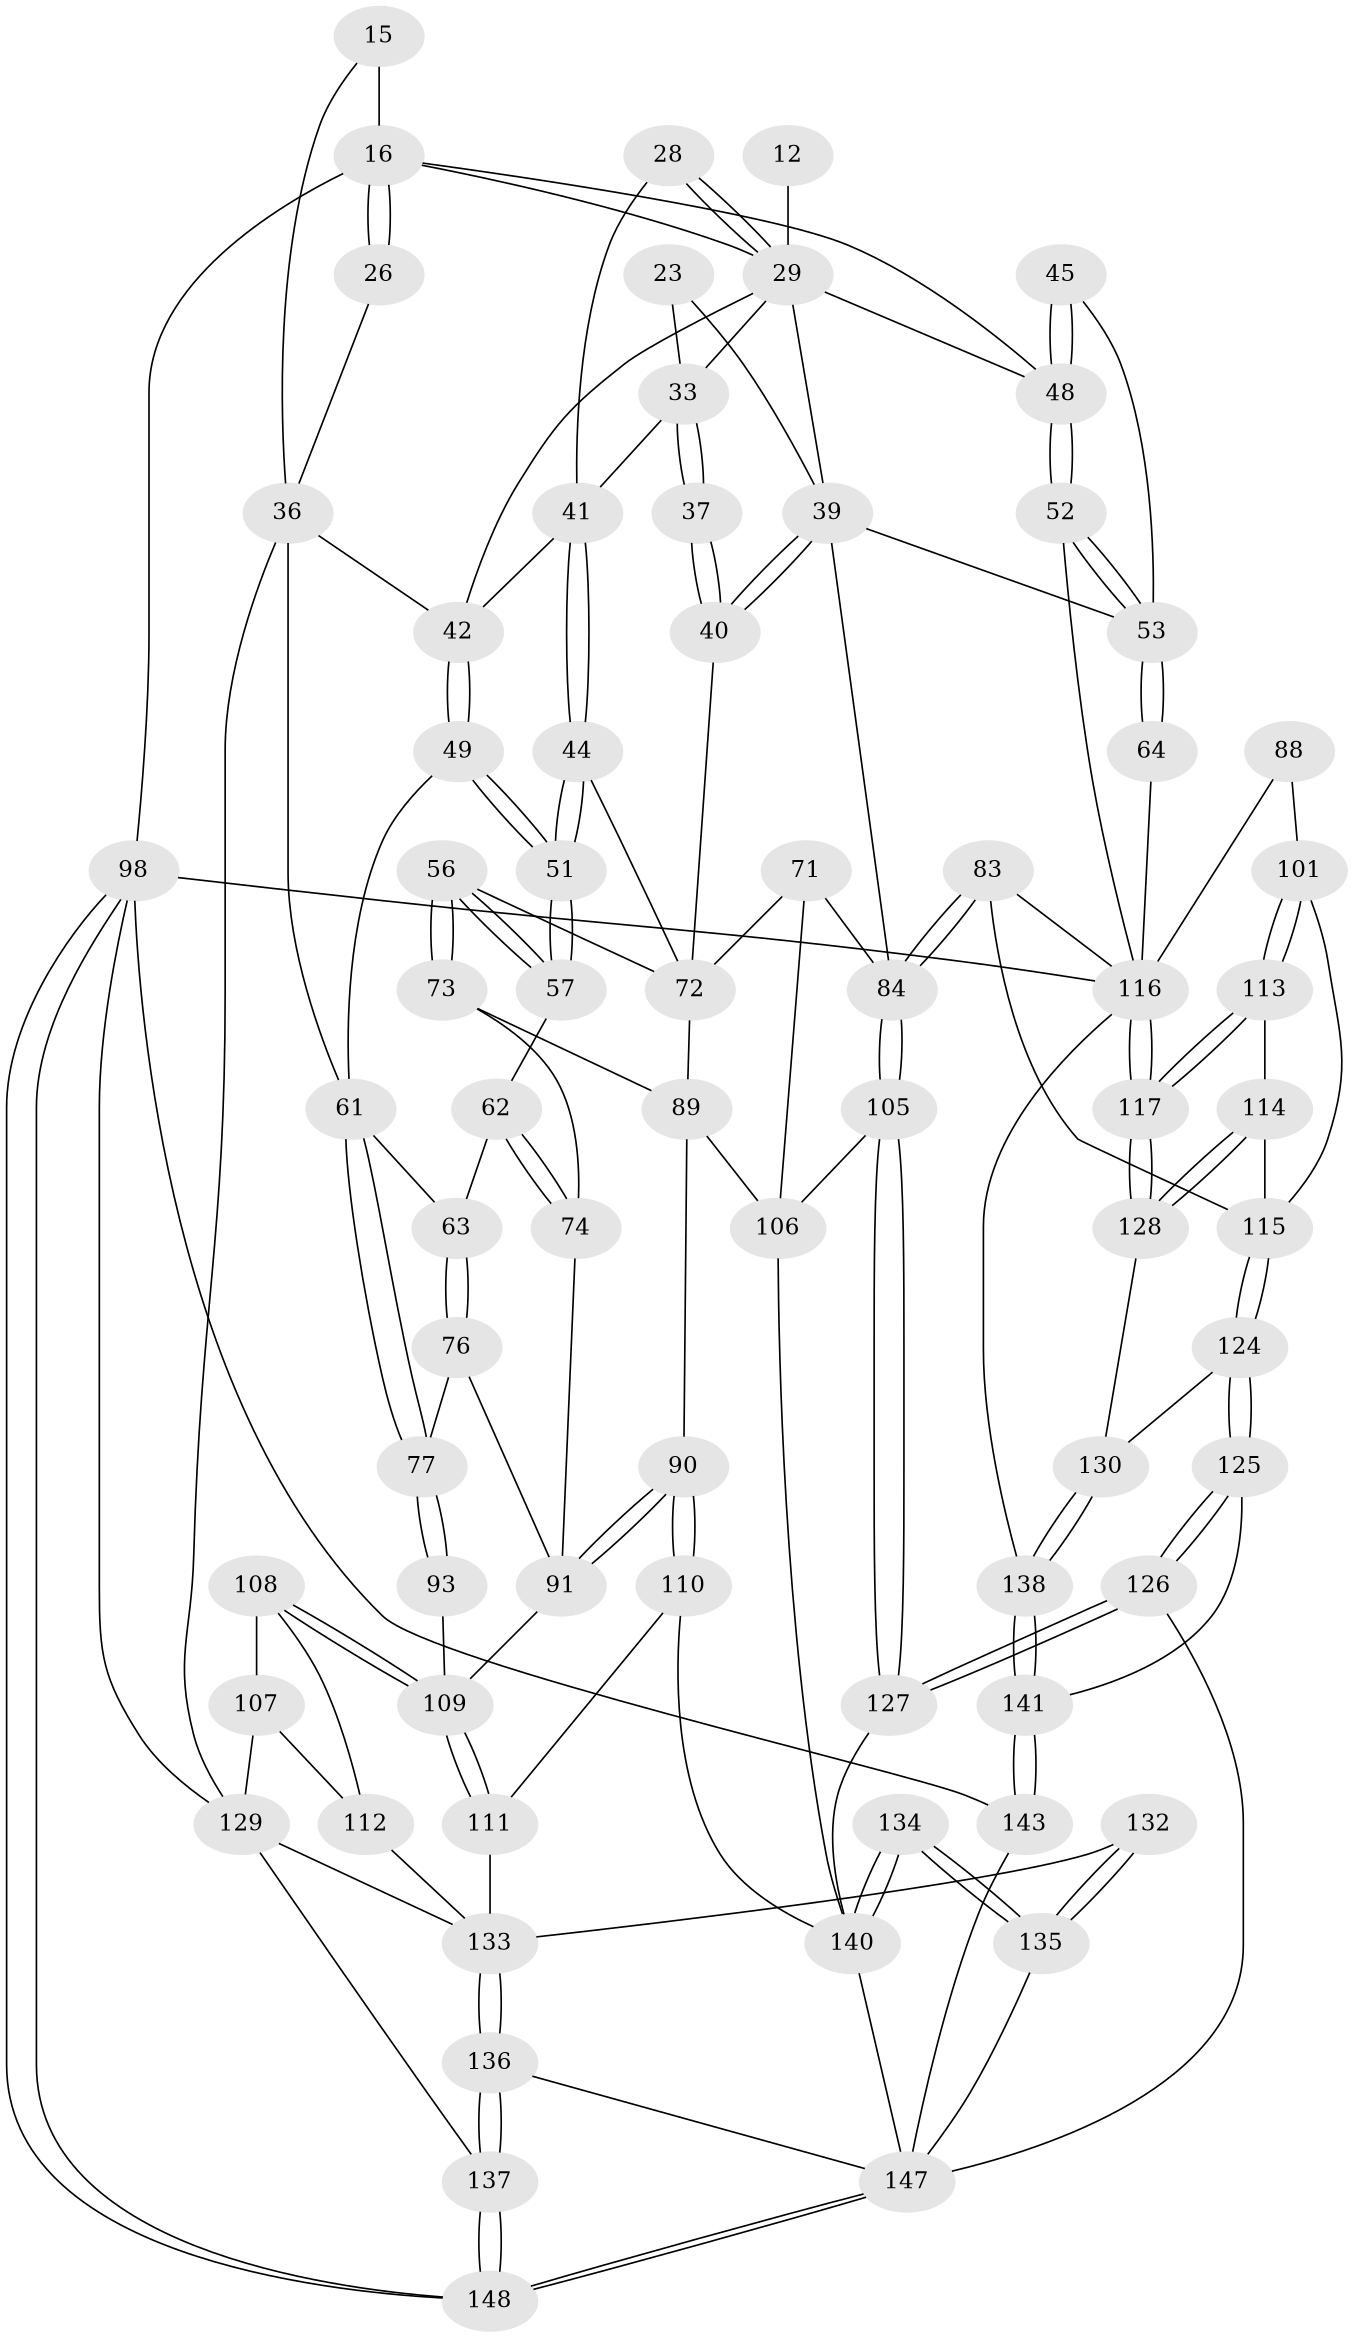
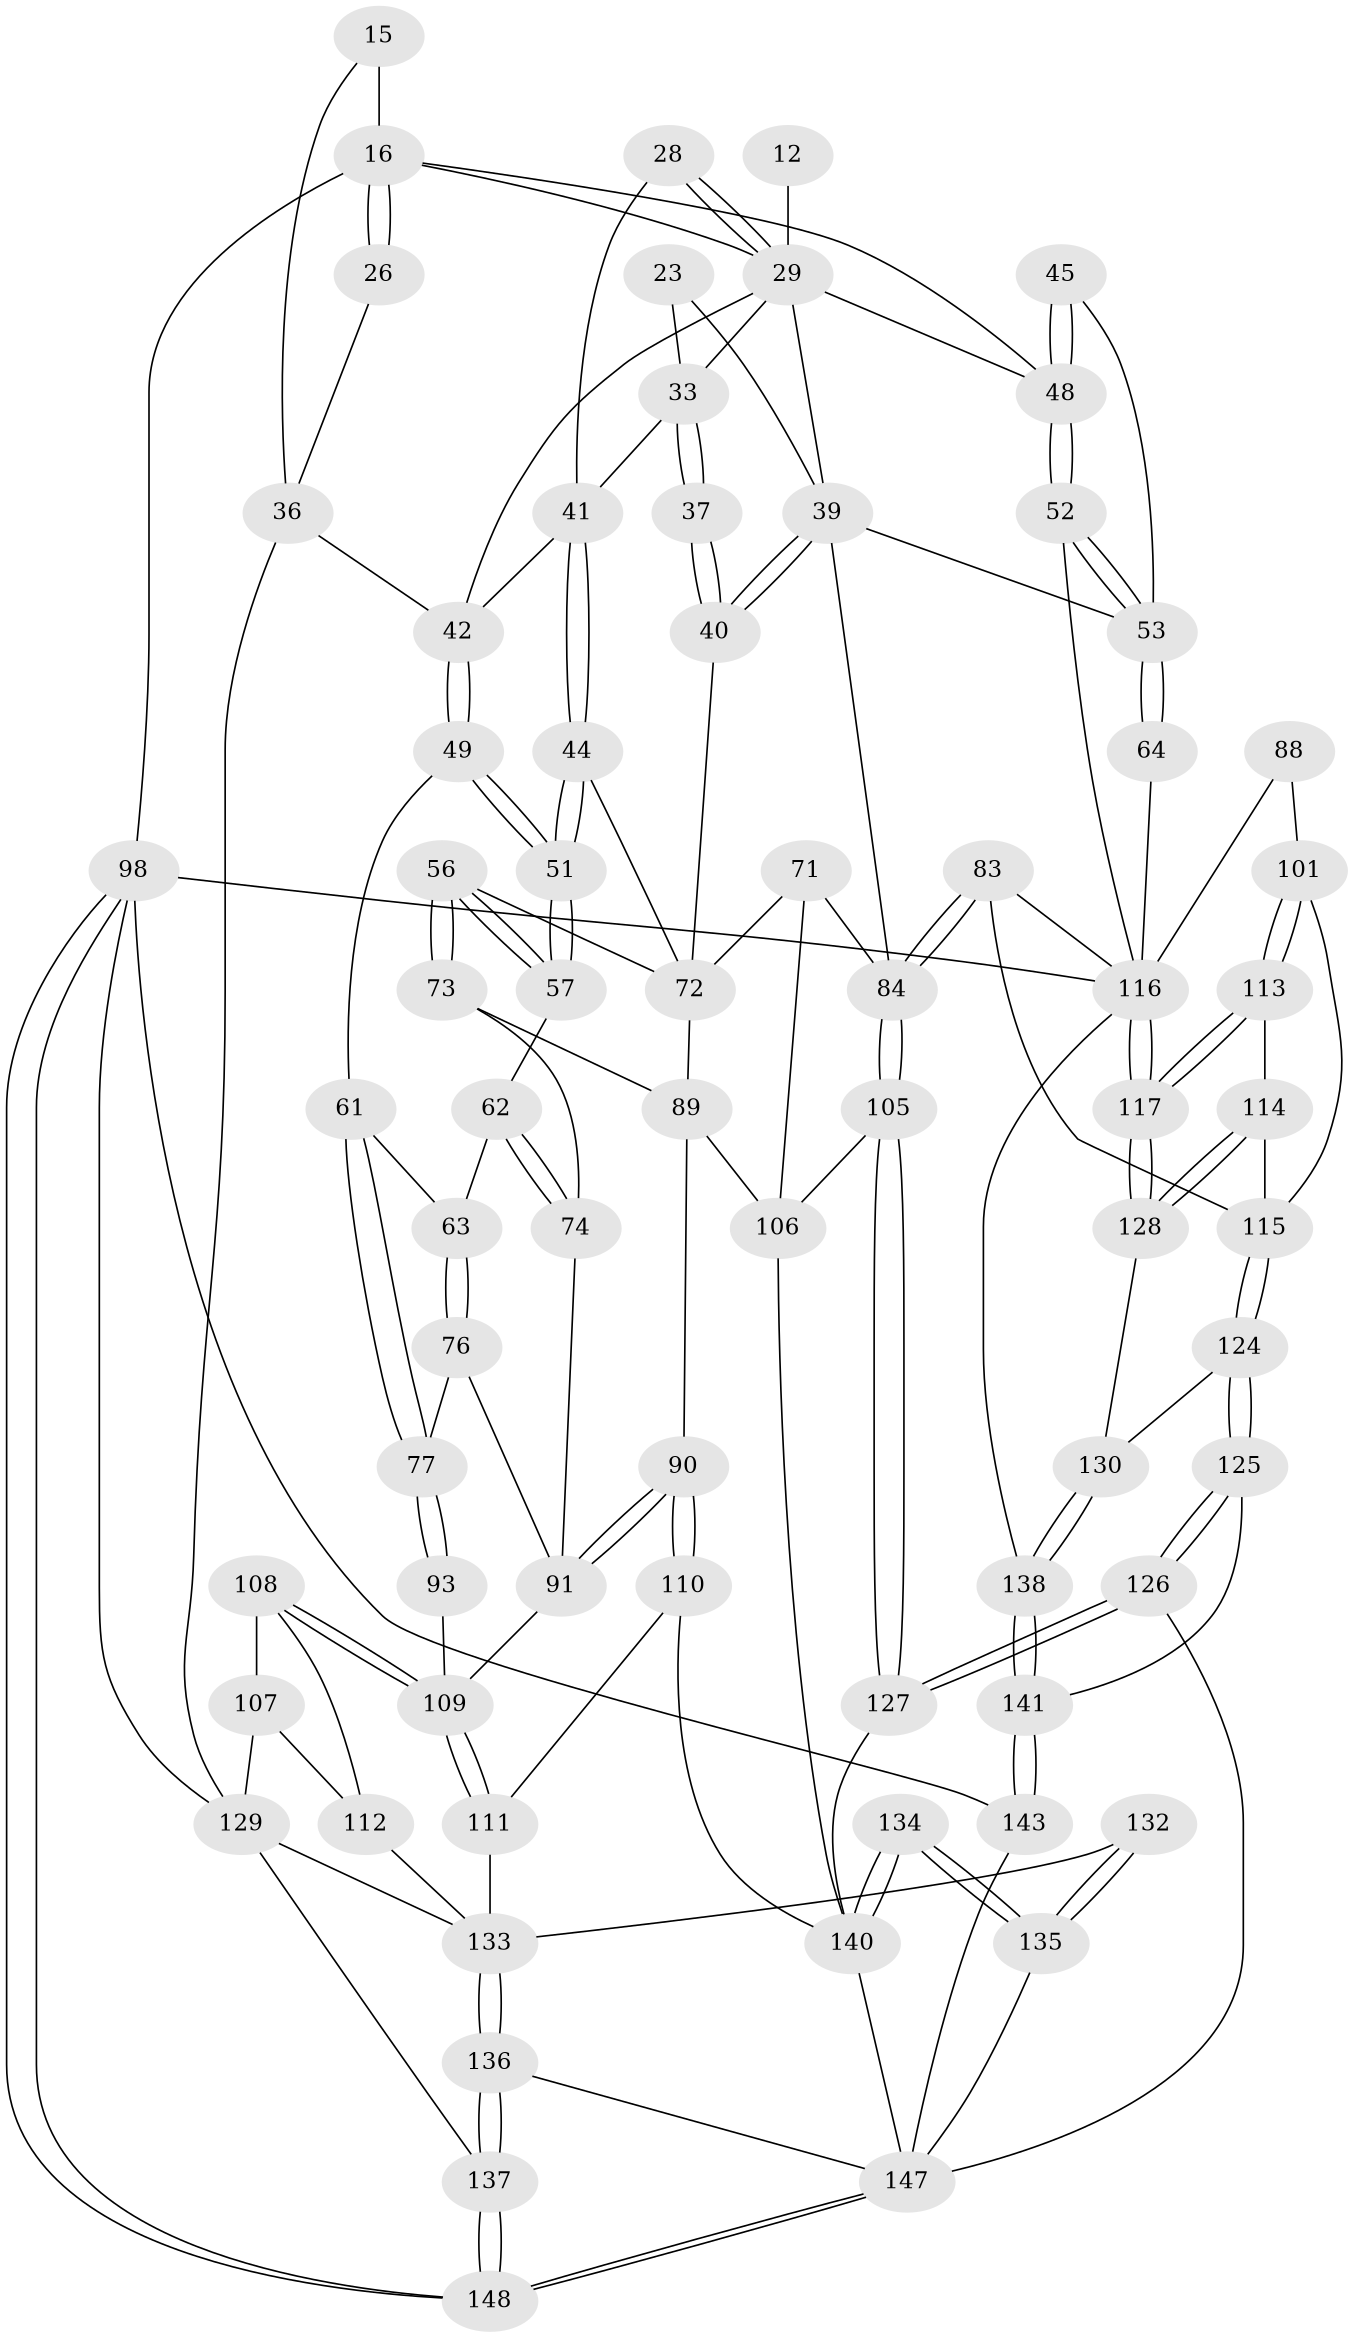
  graph {
    node [color=gray90 style=filled]
    29 [super="+10+9+13+21"]
    12
    48 [super="+25"]
    33 [super="+20+27"]
    39 [super="+38"]
    42 [super="+35"]
    16 [super="+11+6"]
    15
    36 [super="+30+32"]
    26
    98 [super="+79"]
    61 [super="+60"]
    129 [super="+97+120+96"]
    52
    116 [super="+81+82"]
    143 [super="+142"]
    148
    23
    41 [super="+34"]
    37
    40
    53 [super="+46+47"]
    84 [super="+69+68"]
    28
    44
    49
    63
    77
    133 [super="+121"]
    137
    72 [super="+55+54"]
    64
    105
    89 [super="+78"]
    51
    57
    45
    62
    117
    138
    56
    73
    74
    76
    93
    91 [super="+75"]
    71 [super="+59+70"]
    106 [super="+92"]
    140 [super="+131+122+123"]
    90
    109 [super="+99+100"]
    83 [super="+67"]
    115 [super="+87"]
    124
    127
    88 [super="+85"]
    101 [super="+86"]
    113
    110
    111
    107 [super="+104"]
    112 [super="+103"]
    147 [super="+139+146+145+144"]
    114
    108 [super="+102"]
    136
    128
    130
    125
    141
    126
    132
    135
    134
    29 -- 48
    29 -- 33 [weight=2]
    29 -- 39
    29 -- 42
    12 -- 29 [weight=3]
    48 -- 52
    48 -- 52
    33 -- 41
    33 -- 37 [weight=2]
    33 -- 37
    39 -- 40
    39 -- 40
    39 -- 53
    39 -- 84
    42 -- 49
    42 -- 49
    16 -- 29 [weight=2]
    16 -- 48
    16 -- 26 [weight=2]
    16 -- 26
    16 -- 98 [weight=2]
    15 -- 16 [weight=2]
    15 -- 36
    36 -- 42
-   36 -- 61 [weight=2]
    36 -- 129
    26 -- 36
    98 -- 129
    98 -- 116
    98 -- 143
    98 -- 148
    98 -- 148
    61 -- 63
    61 -- 77
    61 -- 77
    129 -- 133
    129 -- 137
    52 -- 116
    52 -- 53
    52 -- 53
    116 -- 117
    116 -- 117
    116 -- 138
    143 -- 147 [weight=2]
    23 -- 33 [weight=2]
    23 -- 39
    41 -- 42
    41 -- 44
    41 -- 44
    37 -- 40
    37 -- 40
    40 -- 72
    53 -- 64 [weight=2]
    53 -- 64
    84 -- 105
    84 -- 105
    28 -- 29 [weight=2]
    28 -- 29
    28 -- 41
    44 -- 72
    44 -- 51
    44 -- 51
    49 -- 61
    49 -- 51
    49 -- 51
    63 -- 76
    63 -- 76
    77 -- 93
    77 -- 93
    133 -- 136
    133 -- 136
    137 -- 148
    137 -- 148
    72 -- 89
    64 -- 116
    105 -- 106
    105 -- 127
    105 -- 127
    89 -- 106
    89 -- 90
    51 -- 57
    51 -- 57
    57 -- 62
    45 -- 48 [weight=2]
    45 -- 48
    45 -- 53
    62 -- 63
    62 -- 74
    62 -- 74
    117 -- 128
    117 -- 128
    138 -- 141
    138 -- 141
    56 -- 72
    56 -- 57
    56 -- 57
    56 -- 73
    56 -- 73
    73 -- 89
    73 -- 74
    74 -- 91
    76 -- 77
    76 -- 91
    93 -- 109
    91 -- 109
    71 -- 84 [weight=2]
    71 -- 72 [weight=2]
    71 -- 106
    106 -- 140
    140 -- 147
    90 -- 91
    90 -- 91
    90 -- 110
    90 -- 110
    109 -- 111
    109 -- 111
    83 -- 116
    83 -- 84 [weight=2]
    83 -- 84
    83 -- 115
    115 -- 124
    115 -- 124
    124 -- 130
    124 -- 125
    124 -- 125
    127 -- 140
    88 -- 116 [weight=2]
    88 -- 101 [weight=2]
    101 -- 115
    101 -- 113
    101 -- 113
    113 -- 117
    113 -- 117
    113 -- 114
    110 -- 140
    110 -- 111
    111 -- 133
    107 -- 129 [weight=3]
    107 -- 112
    112 -- 133
    147 -- 148
    147 -- 148
    114 -- 115
    114 -- 128
    114 -- 128
    108 -- 109 [weight=2]
    108 -- 109
    108 -- 107
    108 -- 112 [weight=2]
    136 -- 137
    136 -- 137
    136 -- 147
    128 -- 130
    130 -- 138
    130 -- 138
    125 -- 141
    125 -- 126
    125 -- 126
    141 -- 143
    141 -- 143
    126 -- 127
    126 -- 127
    126 -- 147
    132 -- 133 [weight=2]
    132 -- 135
    132 -- 135
    135 -- 147
    134 -- 140 [weight=2]
    134 -- 140
    134 -- 135
    134 -- 135
  }
